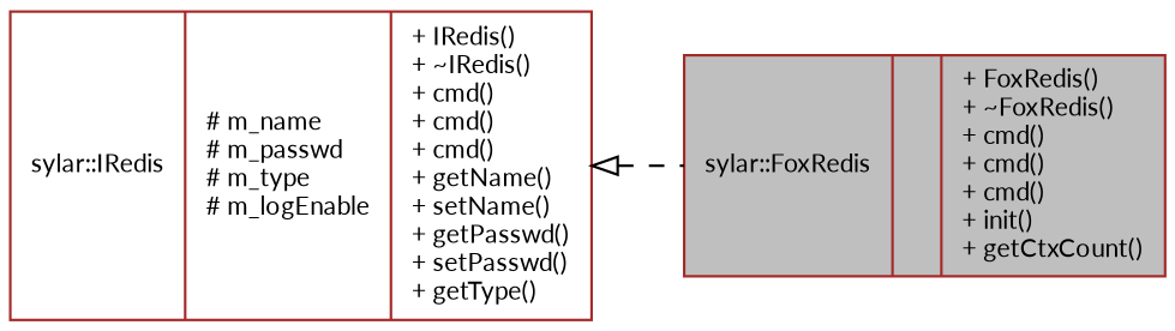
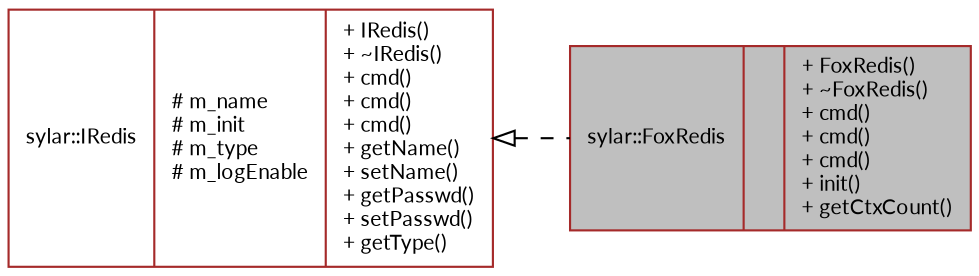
  digraph {
    rankdir=LR
    fontname=Lato
    node [color=brown fontname=Lato fontsize=10 shape=record style=filled]
    n1 [fillcolor=grey75 fontcolor=black height=0.2 label="{sylar::FoxRedis\n||+ FoxRedis()\l+ ~FoxRedis()\l+ cmd()\l+ cmd()\l+ cmd()\l+ init()\l+ getCtxCount()\l}" width=0.4]
-   n2 [fillcolor=white height=0.2 label="{sylar::IRedis\n|# m_name\l# m_passwd\l# m_type\l# m_logEnable\l|+ IRedis()\l+ ~IRedis()\l+ cmd()\l+ cmd()\l+ cmd()\l+ getName()\l+ setName()\l+ getPasswd()\l+ setPasswd()\l+ getType()\l}" width=0.4]
+   n2 [fillcolor=white height=0.2 label="{sylar::IRedis\n|# m_name\l# m_init\l# m_type\l# m_logEnable\l|+ IRedis()\l+ ~IRedis()\l+ cmd()\l+ cmd()\l+ cmd()\l+ getName()\l+ setName()\l+ getPasswd()\l+ setPasswd()\l+ getType()\l}" width=0.4]
    n2 -> n1 [arrowtail=onormal color=black dir=back fontname=Lato fontsize=10 labelfontname=Helvetica labelfontsize=10 style=dashed]
  }
